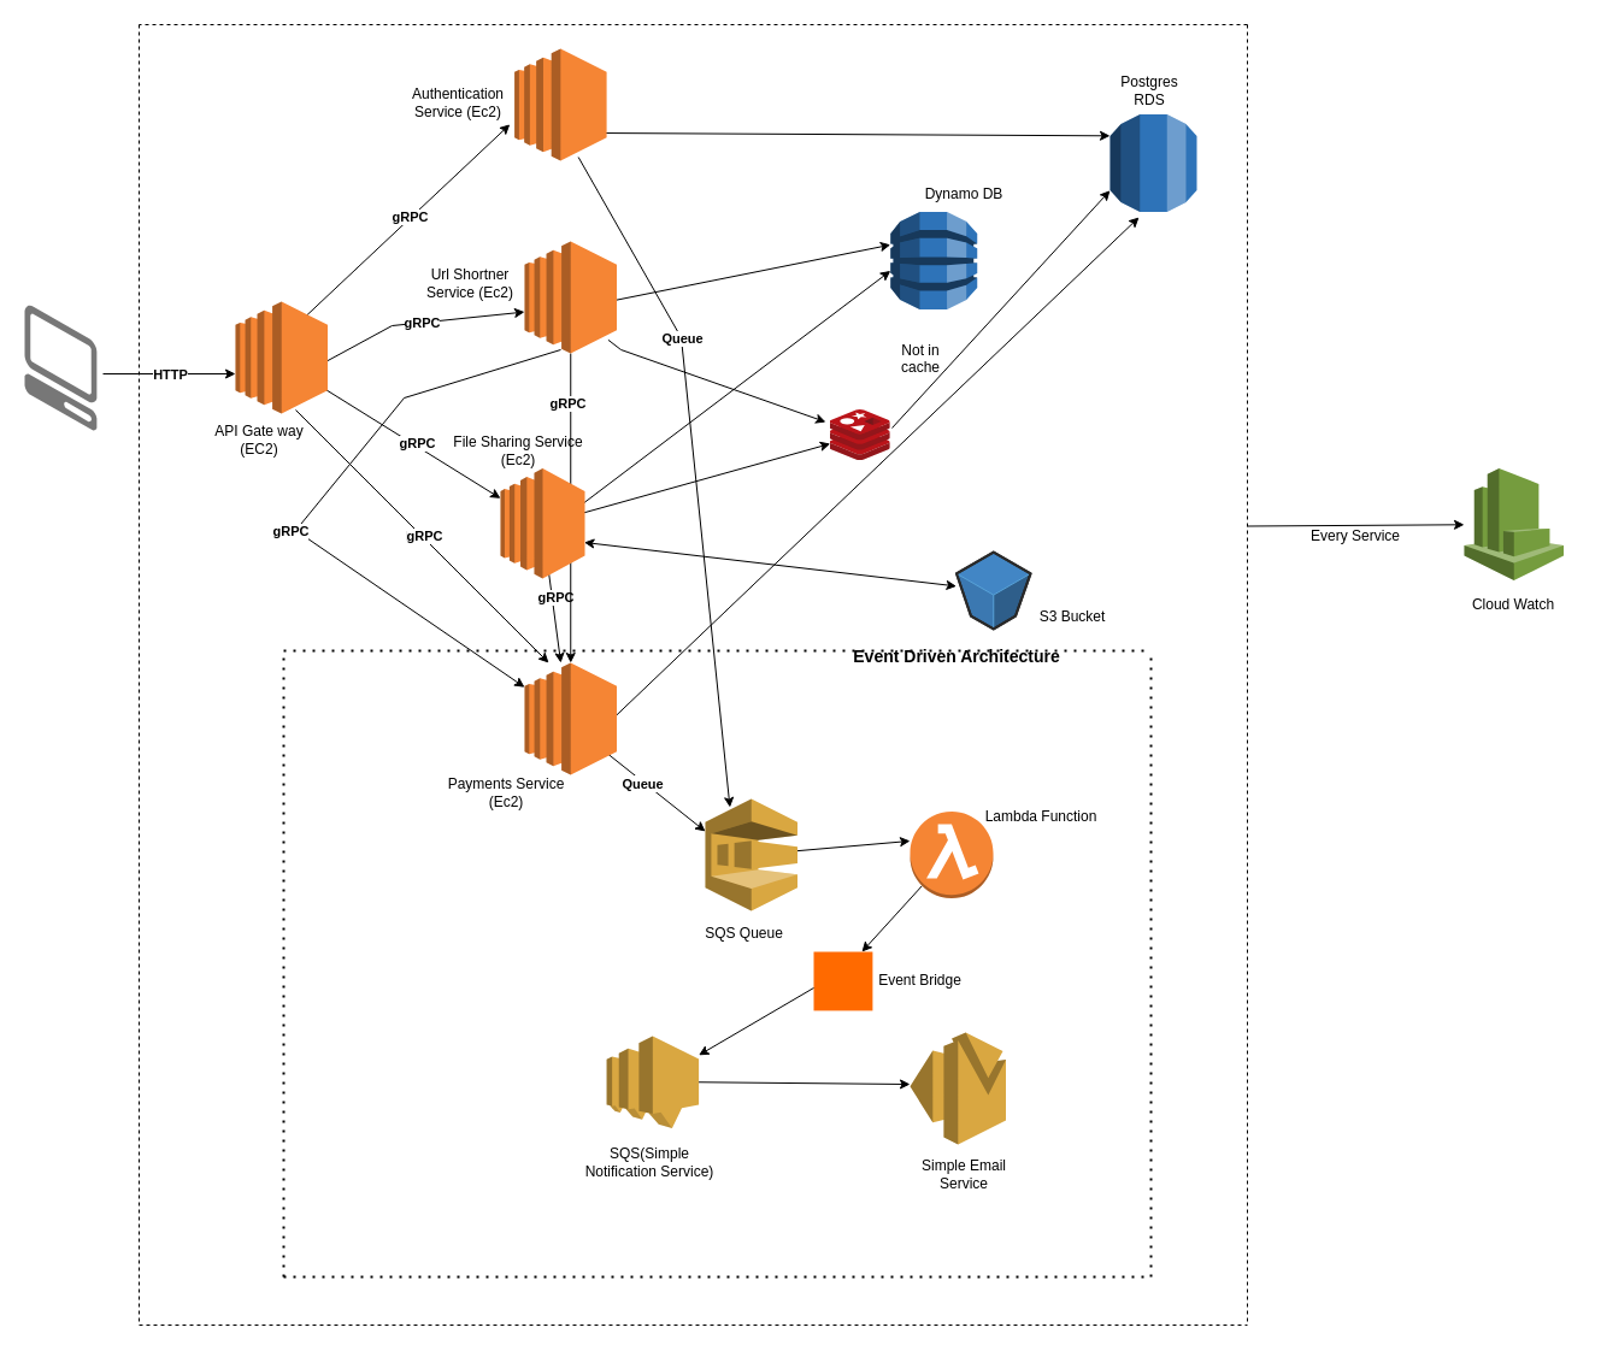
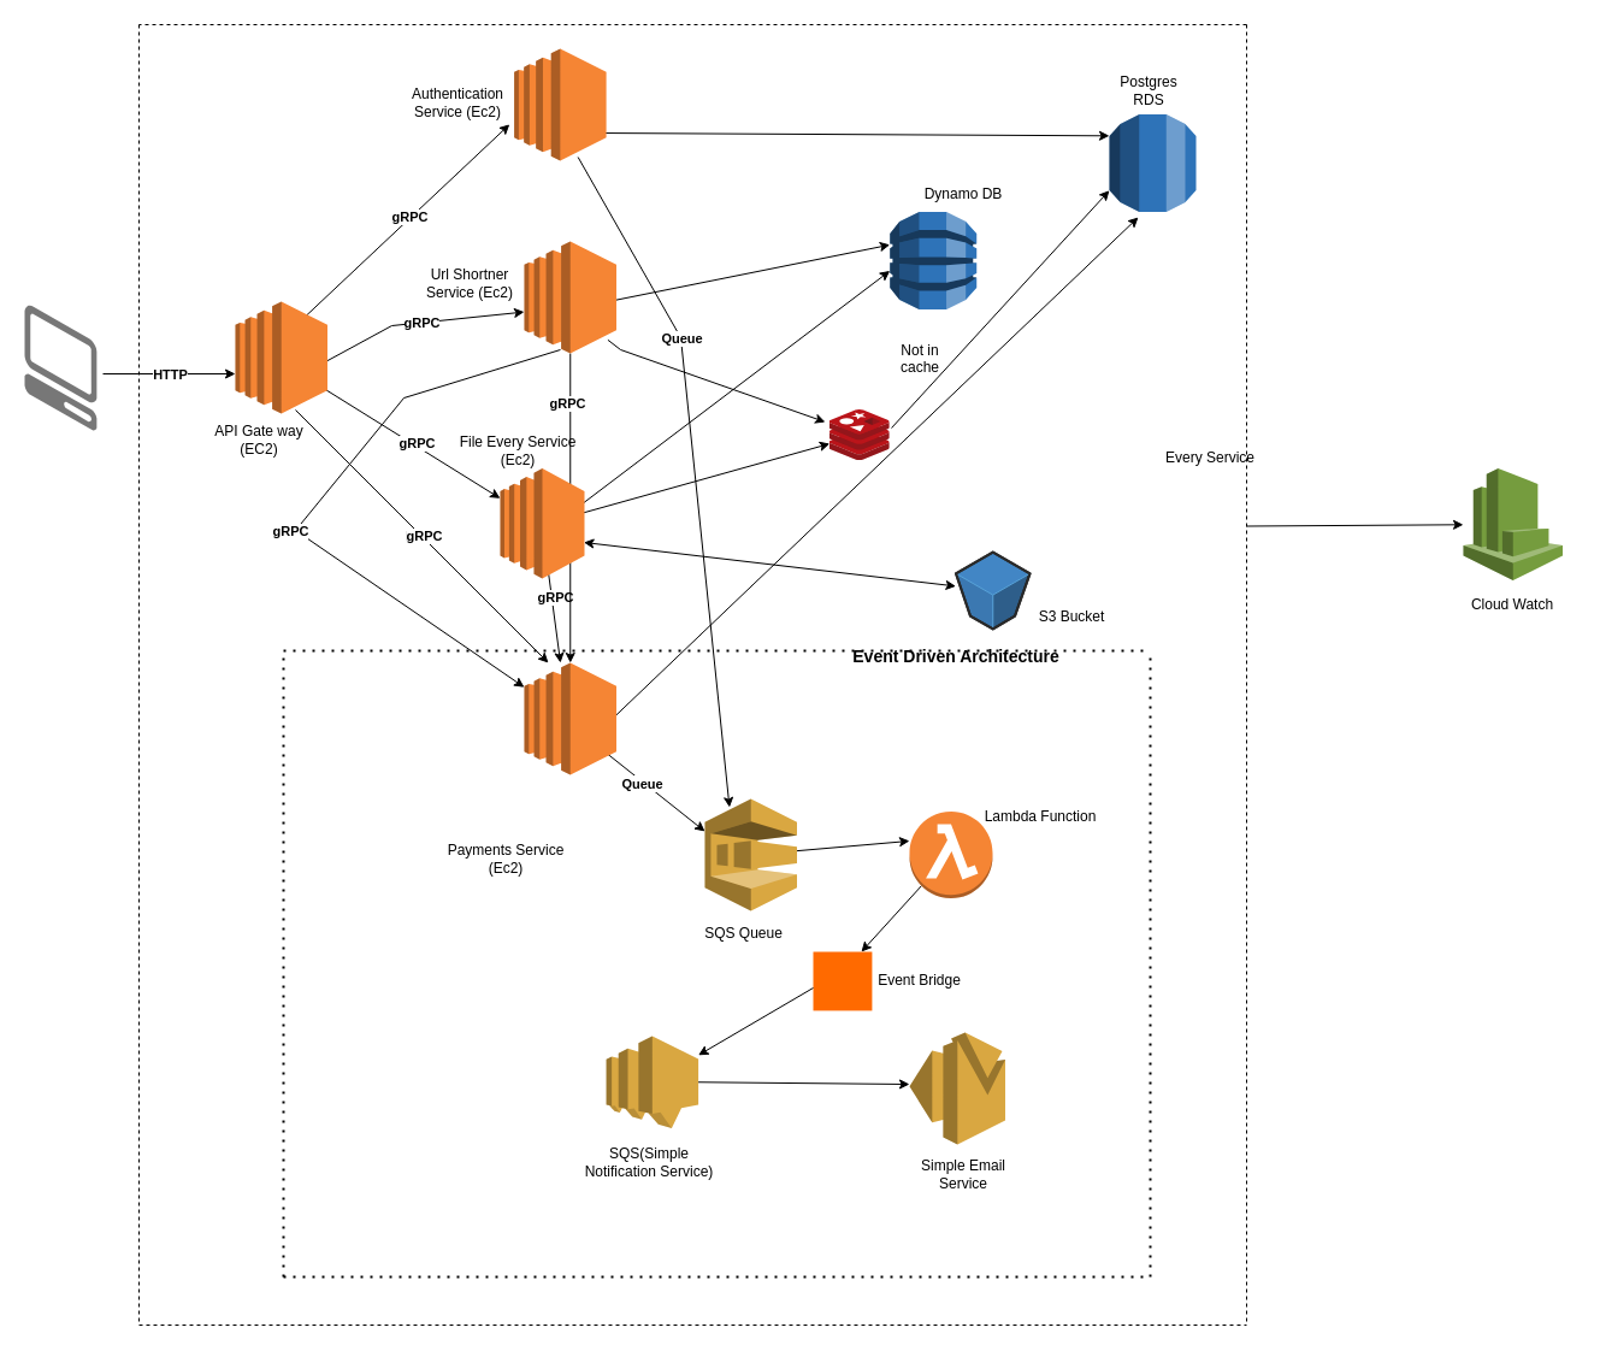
  <mxCell id="0" />
  <mxCell id="1" parent="0" />
  <mxCell id="2" value="API Gate way (EC2)" style="text;html=1;align=center;verticalAlign=middle;whiteSpace=wrap;rounded=0;" vertex="1" parent="1"><mxGeometry x="165" y="350" width="100" height="30" as="geometry" /></mxCell>
  <mxCell id="3" value="" style="verticalLabelPosition=bottom;html=1;verticalAlign=top;strokeWidth=1;align=center;outlineConnect=0;dashed=0;outlineConnect=0;shape=mxgraph.aws3d.client;aspect=fixed;strokeColor=none;fillColor=#777777;" vertex="1" parent="1"><mxGeometry x="20" y="253" width="60" height="104" as="geometry" /></mxCell>
  <mxCell id="4" value="" style="verticalLabelPosition=bottom;html=1;verticalAlign=top;strokeWidth=1;align=center;outlineConnect=0;dashed=0;outlineConnect=0;shape=mxgraph.aws3d.s3Bucket;fillColor=#4286c5;strokeColor=#57A2D8;aspect=fixed;" vertex="1" parent="1"><mxGeometry x="793.5" y="458.1" width="61.5" height="63.8" as="geometry" /></mxCell>
  <mxCell id="5" value="Url Shortner Service (Ec2)" style="text;html=1;align=center;verticalAlign=middle;whiteSpace=wrap;rounded=0;" vertex="1" parent="1"><mxGeometry x="335" y="220" width="110" height="30" as="geometry" /></mxCell>
  <mxCell id="6" value="Authentication Service (Ec2)" style="text;html=1;align=center;verticalAlign=middle;whiteSpace=wrap;rounded=0;" vertex="1" parent="1"><mxGeometry x="325" y="70" width="110" height="30" as="geometry" /></mxCell>
- <mxCell id="7" value="File Sharing Service (Ec2)" style="text;html=1;align=center;verticalAlign=middle;whiteSpace=wrap;rounded=0;" vertex="1" parent="1"><mxGeometry x="375" y="358.5" width="110" height="30" as="geometry" /></mxCell>
- <mxCell id="8" value="Payments Service (Ec2)" style="text;html=1;align=center;verticalAlign=middle;whiteSpace=wrap;rounded=0;" vertex="1" parent="1"><mxGeometry x="365" y="643" width="110" height="30" as="geometry" /></mxCell>
+ <mxCell id="7" value="File Every Service (Ec2)" style="text;html=1;align=center;verticalAlign=middle;whiteSpace=wrap;rounded=0;" vertex="1" parent="1"><mxGeometry x="375" y="358.5" width="110" height="30" as="geometry" /></mxCell>
+ <mxCell id="8" value="Payments Service (Ec2)" style="text;html=1;align=center;verticalAlign=middle;whiteSpace=wrap;rounded=0;" vertex="1" parent="1"><mxGeometry x="365" y="698" width="110" height="30" as="geometry" /></mxCell>
  <mxCell id="9" value="" style="endArrow=classic;html=1;rounded=0;" edge="1" parent="1"><mxGeometry relative="1" as="geometry"><mxPoint x="269.8" y="300" as="sourcePoint" /><mxPoint x="435" y="258.598" as="targetPoint" /><Array as="points"><mxPoint x="325" y="270" /></Array></mxGeometry></mxCell>
  <mxCell id="10" value="&lt;b&gt;gRPC&lt;/b&gt;" style="edgeLabel;resizable=0;html=1;;align=center;verticalAlign=middle;" connectable="0" vertex="1" parent="9"><mxGeometry relative="1" as="geometry" /></mxCell>
  <mxCell id="11" value="" style="endArrow=classic;html=1;rounded=0;" edge="1" parent="1"><mxGeometry relative="1" as="geometry"><mxPoint x="85" y="310" as="sourcePoint" /><mxPoint x="195" y="310" as="targetPoint" /></mxGeometry></mxCell>
  <mxCell id="12" value="Label" style="edgeLabel;resizable=0;html=1;;align=center;verticalAlign=middle;" connectable="0" vertex="1" parent="11"><mxGeometry relative="1" as="geometry" /></mxCell>
  <mxCell id="13" value="Http" style="edgeLabel;html=1;align=center;verticalAlign=middle;resizable=0;points=[];" vertex="1" connectable="0" parent="11"><mxGeometry x="-0.01" y="1" relative="1" as="geometry"><mxPoint as="offset" /></mxGeometry></mxCell>
  <mxCell id="14" value="&lt;b&gt;HTTP&lt;/b&gt;" style="edgeLabel;html=1;align=center;verticalAlign=middle;resizable=0;points=[];" vertex="1" connectable="0" parent="11"><mxGeometry x="0.007" relative="1" as="geometry"><mxPoint as="offset" /></mxGeometry></mxCell>
  <mxCell id="15" value="" style="endArrow=classic;html=1;rounded=0;entryX=0.889;entryY=1.094;entryDx=0;entryDy=0;entryPerimeter=0;" edge="1" parent="1" target="6"><mxGeometry relative="1" as="geometry"><mxPoint x="245" y="270" as="sourcePoint" /><mxPoint x="345" y="270" as="targetPoint" /></mxGeometry></mxCell>
  <mxCell id="16" value="&lt;b&gt;gRPC&lt;/b&gt;" style="edgeLabel;html=1;align=center;verticalAlign=middle;resizable=0;points=[];" vertex="1" connectable="0" parent="15"><mxGeometry x="0.043" y="1" relative="1" as="geometry"><mxPoint x="3" y="-3" as="offset" /></mxGeometry></mxCell>
  <mxCell id="17" value="" style="endArrow=classic;html=1;rounded=0;" edge="1" parent="1"><mxGeometry relative="1" as="geometry"><mxPoint x="265" y="320" as="sourcePoint" /><mxPoint x="415" y="413.387" as="targetPoint" /></mxGeometry></mxCell>
  <mxCell id="18" value="&lt;b&gt;gRPC&lt;/b&gt;" style="edgeLabel;html=1;align=center;verticalAlign=middle;resizable=0;points=[];" vertex="1" connectable="0" parent="17"><mxGeometry x="-0.036" relative="1" as="geometry"><mxPoint x="8" y="3" as="offset" /></mxGeometry></mxCell>
  <mxCell id="19" value="" style="endArrow=classic;html=1;rounded=0;" edge="1" parent="1"><mxGeometry relative="1" as="geometry"><mxPoint x="245" y="340" as="sourcePoint" /><mxPoint x="455" y="550" as="targetPoint" /></mxGeometry></mxCell>
  <mxCell id="20" value="Label" style="edgeLabel;resizable=0;html=1;;align=center;verticalAlign=middle;" connectable="0" vertex="1" parent="19"><mxGeometry relative="1" as="geometry" /></mxCell>
  <mxCell id="21" value="&lt;b&gt;gRPC&lt;/b&gt;" style="edgeLabel;html=1;align=center;verticalAlign=middle;resizable=0;points=[];" vertex="1" connectable="0" parent="19"><mxGeometry x="0.001" y="1" relative="1" as="geometry"><mxPoint as="offset" /></mxGeometry></mxCell>
  <mxCell id="22" value="Postgres RDS" style="text;html=1;align=center;verticalAlign=middle;whiteSpace=wrap;rounded=0;" vertex="1" parent="1"><mxGeometry x="915" y="60" width="78" height="30" as="geometry" /></mxCell>
  <mxCell id="23" value="" style="endArrow=classic;html=1;rounded=0;" edge="1" parent="1"><mxGeometry width="50" height="50" relative="1" as="geometry"><mxPoint x="504.43" y="600" as="sourcePoint" /><mxPoint x="945" y="180" as="targetPoint" /></mxGeometry></mxCell>
  <mxCell id="24" value="Dynamo DB" style="text;html=1;align=center;verticalAlign=middle;whiteSpace=wrap;rounded=0;" vertex="1" parent="1"><mxGeometry x="760" y="145.5" width="80" height="30" as="geometry" /></mxCell>
  <mxCell id="25" value="" style="endArrow=classic;html=1;rounded=0;entryX=0;entryY=0.22;entryDx=0;entryDy=0;entryPerimeter=0;" edge="1" parent="1" target="69"><mxGeometry width="50" height="50" relative="1" as="geometry"><mxPoint x="494.43" y="110" as="sourcePoint" /><mxPoint x="915" y="132.979" as="targetPoint" /></mxGeometry></mxCell>
  <mxCell id="26" value="" style="endArrow=classic;html=1;rounded=0;entryX=0.145;entryY=0.25;entryDx=0;entryDy=0;entryPerimeter=0;" edge="1" parent="1"><mxGeometry relative="1" as="geometry"><mxPoint x="484.43" y="610" as="sourcePoint" /><mxPoint x="585.033" y="690" as="targetPoint" /></mxGeometry></mxCell>
  <mxCell id="27" value="Label" style="edgeLabel;resizable=0;html=1;;align=center;verticalAlign=middle;" connectable="0" vertex="1" parent="26"><mxGeometry relative="1" as="geometry" /></mxCell>
  <mxCell id="28" value="&lt;b&gt;Queue&lt;/b&gt;" style="edgeLabel;html=1;align=center;verticalAlign=middle;resizable=0;points=[];" vertex="1" connectable="0" parent="26"><mxGeometry x="-0.017" y="-2" relative="1" as="geometry"><mxPoint as="offset" /></mxGeometry></mxCell>
  <mxCell id="29" value="SQS Queue" style="text;html=1;align=center;verticalAlign=middle;whiteSpace=wrap;rounded=0;" vertex="1" parent="1"><mxGeometry x="579.6" y="760" width="75.4" height="30" as="geometry" /></mxCell>
  <mxCell id="30" value="S3 Bucket" style="text;html=1;align=center;verticalAlign=middle;whiteSpace=wrap;rounded=0;" vertex="1" parent="1"><mxGeometry x="845" y="501.9" width="90.4" height="20" as="geometry" /></mxCell>
  <mxCell id="31" value="Lambda Function" style="text;html=1;align=center;verticalAlign=middle;whiteSpace=wrap;rounded=0;" vertex="1" parent="1"><mxGeometry x="808.74" y="663" width="110" height="30" as="geometry" /></mxCell>
  <mxCell id="32" value="" style="endArrow=classic;html=1;rounded=0;" edge="1" parent="1" source="77"><mxGeometry width="50" height="50" relative="1" as="geometry"><mxPoint x="644.19" y="720" as="sourcePoint" /><mxPoint x="755" y="697.944" as="targetPoint" /></mxGeometry></mxCell>
  <mxCell id="33" value="" style="outlineConnect=0;dashed=0;verticalLabelPosition=bottom;verticalAlign=top;align=center;html=1;shape=mxgraph.aws3.sns;fillColor=#D9A741;gradientColor=none;" vertex="1" parent="1"><mxGeometry x="503.1" y="860" width="76.5" height="76.5" as="geometry" /></mxCell>
  <mxCell id="34" value="SQS(Simple Notification Service)" style="text;html=1;align=center;verticalAlign=middle;whiteSpace=wrap;rounded=0;" vertex="1" parent="1"><mxGeometry x="484.43" y="950" width="110" height="30" as="geometry" /></mxCell>
  <mxCell id="35" value="" style="points=[];aspect=fixed;html=1;align=center;shadow=0;dashed=0;fillColor=#FF6A00;strokeColor=none;shape=mxgraph.alibaba_cloud.eventbridge;" vertex="1" parent="1"><mxGeometry x="675" y="790" width="48.9" height="48.9" as="geometry" /></mxCell>
  <mxCell id="36" value="Event Bridge" style="text;html=1;align=center;verticalAlign=middle;whiteSpace=wrap;rounded=0;" vertex="1" parent="1"><mxGeometry x="722.95" y="799.45" width="81.1" height="30" as="geometry" /></mxCell>
  <mxCell id="37" value="" style="endArrow=classic;html=1;rounded=0;entryX=0.818;entryY=0;entryDx=0;entryDy=0;entryPerimeter=0;exitX=0.145;exitY=0.855;exitDx=0;exitDy=0;exitPerimeter=0;" edge="1" parent="1" source="78" target="35"><mxGeometry width="50" height="50" relative="1" as="geometry"><mxPoint x="757.651" y="734.88" as="sourcePoint" /><mxPoint x="505" y="830" as="targetPoint" /><Array as="points" /></mxGeometry></mxCell>
  <mxCell id="38" value="" style="endArrow=classic;html=1;rounded=0;exitX=0;exitY=0.613;exitDx=0;exitDy=0;exitPerimeter=0;" edge="1" parent="1" source="35" target="33"><mxGeometry width="50" height="50" relative="1" as="geometry"><mxPoint x="455" y="880" as="sourcePoint" /><mxPoint x="505" y="830" as="targetPoint" /></mxGeometry></mxCell>
  <mxCell id="39" value="" style="endArrow=classic;html=1;rounded=0;exitX=1;exitY=0.5;exitDx=0;exitDy=0;exitPerimeter=0;" edge="1" parent="1" source="33"><mxGeometry width="50" height="50" relative="1" as="geometry"><mxPoint x="455" y="880" as="sourcePoint" /><mxPoint x="755" y="900" as="targetPoint" /></mxGeometry></mxCell>
  <mxCell id="40" value="" style="outlineConnect=0;dashed=0;verticalLabelPosition=bottom;verticalAlign=top;align=center;html=1;shape=mxgraph.aws3.ses;fillColor=#D9A741;gradientColor=none;" vertex="1" parent="1"><mxGeometry x="755" y="857" width="79.5" height="93" as="geometry" /></mxCell>
  <mxCell id="41" value="Simple Email Service" style="text;html=1;align=center;verticalAlign=middle;whiteSpace=wrap;rounded=0;" vertex="1" parent="1"><mxGeometry x="755" y="960" width="90" height="30" as="geometry" /></mxCell>
  <mxCell id="42" value="" style="endArrow=none;dashed=1;html=1;dashPattern=1 3;strokeWidth=2;rounded=0;" edge="1" parent="1"><mxGeometry width="50" height="50" relative="1" as="geometry"><mxPoint x="235" y="1060" as="sourcePoint" /><mxPoint x="235" y="540" as="targetPoint" /></mxGeometry></mxCell>
  <mxCell id="43" value="" style="endArrow=none;dashed=1;html=1;dashPattern=1 3;strokeWidth=2;rounded=0;" edge="1" parent="1"><mxGeometry width="50" height="50" relative="1" as="geometry"><mxPoint x="235" y="1060" as="sourcePoint" /><mxPoint x="955" y="1060" as="targetPoint" /></mxGeometry></mxCell>
  <mxCell id="44" value="" style="endArrow=none;dashed=1;html=1;dashPattern=1 3;strokeWidth=2;rounded=0;" edge="1" parent="1"><mxGeometry width="50" height="50" relative="1" as="geometry"><mxPoint x="235" y="540" as="sourcePoint" /><mxPoint x="955" y="540" as="targetPoint" /></mxGeometry></mxCell>
  <mxCell id="45" value="" style="endArrow=none;dashed=1;html=1;dashPattern=1 3;strokeWidth=2;rounded=0;" edge="1" parent="1"><mxGeometry width="50" height="50" relative="1" as="geometry"><mxPoint x="955" y="1060" as="sourcePoint" /><mxPoint x="955" y="540" as="targetPoint" /></mxGeometry></mxCell>
  <mxCell id="46" value="&lt;b&gt;&lt;font style=&quot;font-size: 14px;&quot;&gt;Event Driven Architecture&lt;/font&gt;&lt;/b&gt;" style="text;html=1;align=center;verticalAlign=middle;whiteSpace=wrap;rounded=0;" vertex="1" parent="1"><mxGeometry x="703.74" y="530" width="180" height="30" as="geometry" /></mxCell>
  <mxCell id="47" value="" style="endArrow=classic;html=1;rounded=0;" edge="1" parent="1"><mxGeometry width="50" height="50" relative="1" as="geometry"><mxPoint x="504.6" y="250" as="sourcePoint" /><mxPoint x="738.74" y="202.835" as="targetPoint" /></mxGeometry></mxCell>
  <mxCell id="48" value="" style="endArrow=classic;html=1;rounded=0;" edge="1" parent="1"><mxGeometry width="50" height="50" relative="1" as="geometry"><mxPoint x="484.43" y="417" as="sourcePoint" /><mxPoint x="738.74" y="224.449" as="targetPoint" /></mxGeometry></mxCell>
  <mxCell id="49" value="" style="endArrow=classic;html=1;rounded=0;" edge="1" parent="1"><mxGeometry width="50" height="50" relative="1" as="geometry"><mxPoint x="454.382" y="470" as="sourcePoint" /><mxPoint x="465.048" y="550" as="targetPoint" /></mxGeometry></mxCell>
  <mxCell id="50" value="&lt;b&gt;gRPC&lt;/b&gt;" style="edgeLabel;html=1;align=center;verticalAlign=middle;resizable=0;points=[];" vertex="1" connectable="0" parent="1"><mxGeometry x="305" y="501.9" as="geometry"><mxPoint x="155" y="-6" as="offset" /></mxGeometry></mxCell>
  <mxCell id="51" value="" style="endArrow=classic;html=1;rounded=0;exitX=0.432;exitY=1;exitDx=0;exitDy=0;exitPerimeter=0;" edge="1" parent="1" target="75"><mxGeometry width="50" height="50" relative="1" as="geometry"><mxPoint x="464.994" y="290" as="sourcePoint" /><mxPoint x="435" y="562.6" as="targetPoint" /><Array as="points"><mxPoint x="335" y="330" /><mxPoint x="245" y="440" /></Array></mxGeometry></mxCell>
  <mxCell id="52" value="&lt;b&gt;gRPC&lt;/b&gt;" style="edgeLabel;html=1;align=center;verticalAlign=middle;resizable=0;points=[];" vertex="1" connectable="0" parent="1"><mxGeometry x="225" y="460" as="geometry"><mxPoint x="15" y="-20" as="offset" /></mxGeometry></mxCell>
  <mxCell id="53" value="" style="endArrow=classic;html=1;rounded=0;" edge="1" parent="1"><mxGeometry width="50" height="50" relative="1" as="geometry"><mxPoint x="479.634" y="130" as="sourcePoint" /><mxPoint x="605.447" y="670" as="targetPoint" /><Array as="points"><mxPoint x="565" y="280" /></Array></mxGeometry></mxCell>
  <mxCell id="54" value="&lt;b&gt;Queue&lt;/b&gt;" style="edgeLabel;html=1;align=center;verticalAlign=middle;resizable=0;points=[];" vertex="1" connectable="0" parent="1"><mxGeometry x="565" y="280" as="geometry" /></mxCell>
  <mxCell id="55" value="" style="endArrow=classic;startArrow=classic;html=1;rounded=0;" edge="1" parent="1" target="4"><mxGeometry width="50" height="50" relative="1" as="geometry"><mxPoint x="484.43" y="450" as="sourcePoint" /><mxPoint x="534.43" y="400" as="targetPoint" /></mxGeometry></mxCell>
  <mxCell id="56" value="" style="image;sketch=0;aspect=fixed;html=1;points=[];align=center;fontSize=12;image=img/lib/mscae/Cache_Redis_Product.svg;" vertex="1" parent="1"><mxGeometry x="688.74" y="340" width="50" height="42" as="geometry" /></mxCell>
  <mxCell id="57" value="" style="endArrow=classic;html=1;rounded=0;" edge="1" parent="1"><mxGeometry width="50" height="50" relative="1" as="geometry"><mxPoint x="504.43" y="281.831" as="sourcePoint" /><mxPoint x="685" y="350" as="targetPoint" /><Array as="points"><mxPoint x="515" y="290" /></Array></mxGeometry></mxCell>
  <mxCell id="58" value="" style="endArrow=classic;html=1;rounded=0;" edge="1" parent="1" target="56"><mxGeometry width="50" height="50" relative="1" as="geometry"><mxPoint x="484.43" y="425.27" as="sourcePoint" /><mxPoint x="415" y="370" as="targetPoint" /></mxGeometry></mxCell>
  <mxCell id="59" value="" style="endArrow=classic;html=1;rounded=0;exitX=1.025;exitY=0.357;exitDx=0;exitDy=0;exitPerimeter=0;entryX=0;entryY=0.78;entryDx=0;entryDy=0;entryPerimeter=0;" edge="1" parent="1" source="56" target="69"><mxGeometry width="50" height="50" relative="1" as="geometry"><mxPoint x="365" y="420" as="sourcePoint" /><mxPoint x="915" y="173.385" as="targetPoint" /></mxGeometry></mxCell>
  <mxCell id="60" value="Not in cache&lt;div&gt;&lt;br&gt;&lt;/div&gt;" style="text;html=1;align=center;verticalAlign=middle;whiteSpace=wrap;rounded=0;" vertex="1" parent="1"><mxGeometry x="733.5" y="290" width="60" height="30" as="geometry" /></mxCell>
  <mxCell id="61" value="" style="outlineConnect=0;dashed=0;verticalLabelPosition=bottom;verticalAlign=top;align=center;html=1;shape=mxgraph.aws3.cloudwatch;fillColor=#759C3E;gradientColor=none;" vertex="1" parent="1"><mxGeometry x="1215" y="388.5" width="82.5" height="93" as="geometry" /></mxCell>
  <mxCell id="62" value="" style="endArrow=none;dashed=1;html=1;rounded=0;" edge="1" parent="1"><mxGeometry width="50" height="50" relative="1" as="geometry"><mxPoint x="1035" y="20" as="sourcePoint" /><mxPoint x="1035" y="1100" as="targetPoint" /></mxGeometry></mxCell>
  <mxCell id="63" value="" style="endArrow=none;dashed=1;html=1;rounded=0;" edge="1" parent="1"><mxGeometry width="50" height="50" relative="1" as="geometry"><mxPoint x="115" y="1100" as="sourcePoint" /><mxPoint x="1035" y="1100" as="targetPoint" /></mxGeometry></mxCell>
  <mxCell id="64" value="" style="endArrow=none;dashed=1;html=1;rounded=0;" edge="1" parent="1"><mxGeometry width="50" height="50" relative="1" as="geometry"><mxPoint x="115" y="20" as="sourcePoint" /><mxPoint x="115" y="1100" as="targetPoint" /></mxGeometry></mxCell>
  <mxCell id="65" value="" style="endArrow=none;dashed=1;html=1;rounded=0;" edge="1" parent="1"><mxGeometry width="50" height="50" relative="1" as="geometry"><mxPoint x="1035" y="20" as="sourcePoint" /><mxPoint x="115" y="20" as="targetPoint" /></mxGeometry></mxCell>
  <mxCell id="66" value="" style="endArrow=classic;html=1;rounded=0;" edge="1" parent="1" target="61"><mxGeometry width="50" height="50" relative="1" as="geometry"><mxPoint x="1035" y="436.5" as="sourcePoint" /><mxPoint x="1085" y="386.5" as="targetPoint" /></mxGeometry></mxCell>
  <mxCell id="67" value="Cloud Watch" style="text;html=1;align=center;verticalAlign=middle;whiteSpace=wrap;rounded=0;" vertex="1" parent="1"><mxGeometry x="1206.25" y="486.9" width="100" height="30" as="geometry" /></mxCell>
- <mxCell id="68" value="Every Service" style="text;html=1;align=center;verticalAlign=middle;whiteSpace=wrap;rounded=0;" vertex="1" parent="1"><mxGeometry x="1075" y="430" width="100" height="30" as="geometry" /></mxCell>
+ <mxCell id="68" value="Every Service" style="text;html=1;align=center;verticalAlign=middle;whiteSpace=wrap;rounded=0;" vertex="1" parent="1"><mxGeometry x="955" y="365" width="100" height="30" as="geometry" /></mxCell>
  <mxCell id="69" value="" style="outlineConnect=0;dashed=0;verticalLabelPosition=bottom;verticalAlign=top;align=center;html=1;shape=mxgraph.aws3.rds;fillColor=#2E73B8;gradientColor=none;" vertex="1" parent="1"><mxGeometry x="921" y="94.5" width="72" height="81" as="geometry" /></mxCell>
  <mxCell id="70" value="" style="outlineConnect=0;dashed=0;verticalLabelPosition=bottom;verticalAlign=top;align=center;html=1;shape=mxgraph.aws3.dynamo_db;fillColor=#2E73B8;gradientColor=none;" vertex="1" parent="1"><mxGeometry x="738.74" y="175.5" width="72" height="81" as="geometry" /></mxCell>
  <mxCell id="71" value="" style="outlineConnect=0;dashed=0;verticalLabelPosition=bottom;verticalAlign=top;align=center;html=1;shape=mxgraph.aws3.ec2;fillColor=#F58534;gradientColor=none;" vertex="1" parent="1"><mxGeometry x="426.6" y="40" width="76.5" height="93" as="geometry" /></mxCell>
  <mxCell id="72" style="edgeStyle=orthogonalEdgeStyle;rounded=0;orthogonalLoop=1;jettySize=auto;html=1;" edge="1" parent="1" source="73" target="75"><mxGeometry relative="1" as="geometry" /></mxCell>
  <mxCell id="73" value="" style="outlineConnect=0;dashed=0;verticalLabelPosition=bottom;verticalAlign=top;align=center;html=1;shape=mxgraph.aws3.ec2;fillColor=#F58534;gradientColor=none;" vertex="1" parent="1"><mxGeometry x="435" y="200" width="76.5" height="93" as="geometry" /></mxCell>
  <mxCell id="74" value="" style="outlineConnect=0;dashed=0;verticalLabelPosition=bottom;verticalAlign=top;align=center;html=1;shape=mxgraph.aws3.ec2;fillColor=#F58534;gradientColor=none;" vertex="1" parent="1"><mxGeometry x="415" y="388.5" width="70" height="91.5" as="geometry" /></mxCell>
  <mxCell id="75" value="" style="outlineConnect=0;dashed=0;verticalLabelPosition=bottom;verticalAlign=top;align=center;html=1;shape=mxgraph.aws3.ec2;fillColor=#F58534;gradientColor=none;" vertex="1" parent="1"><mxGeometry x="435" y="550" width="76.5" height="93" as="geometry" /></mxCell>
  <mxCell id="76" value="" style="outlineConnect=0;dashed=0;verticalLabelPosition=bottom;verticalAlign=top;align=center;html=1;shape=mxgraph.aws3.ec2;fillColor=#F58534;gradientColor=none;" vertex="1" parent="1"><mxGeometry x="195" y="250" width="76.5" height="93" as="geometry" /></mxCell>
  <mxCell id="77" value="" style="outlineConnect=0;dashed=0;verticalLabelPosition=bottom;verticalAlign=top;align=center;html=1;shape=mxgraph.aws3.sqs;fillColor=#D9A741;gradientColor=none;" vertex="1" parent="1"><mxGeometry x="585" y="663" width="76.5" height="93" as="geometry" /></mxCell>
  <mxCell id="78" value="" style="outlineConnect=0;dashed=0;verticalLabelPosition=bottom;verticalAlign=top;align=center;html=1;shape=mxgraph.aws3.lambda_function;fillColor=#F58534;gradientColor=none;" vertex="1" parent="1"><mxGeometry x="755" y="673.5" width="69" height="72" as="geometry" /></mxCell>
  <mxCell id="79" value="&lt;b&gt;gRPC&lt;/b&gt;" style="edgeLabel;html=1;align=center;verticalAlign=middle;resizable=0;points=[];" vertex="1" connectable="0" parent="1"><mxGeometry x="315" y="340" as="geometry"><mxPoint x="155" y="-6" as="offset" /></mxGeometry></mxCell>
